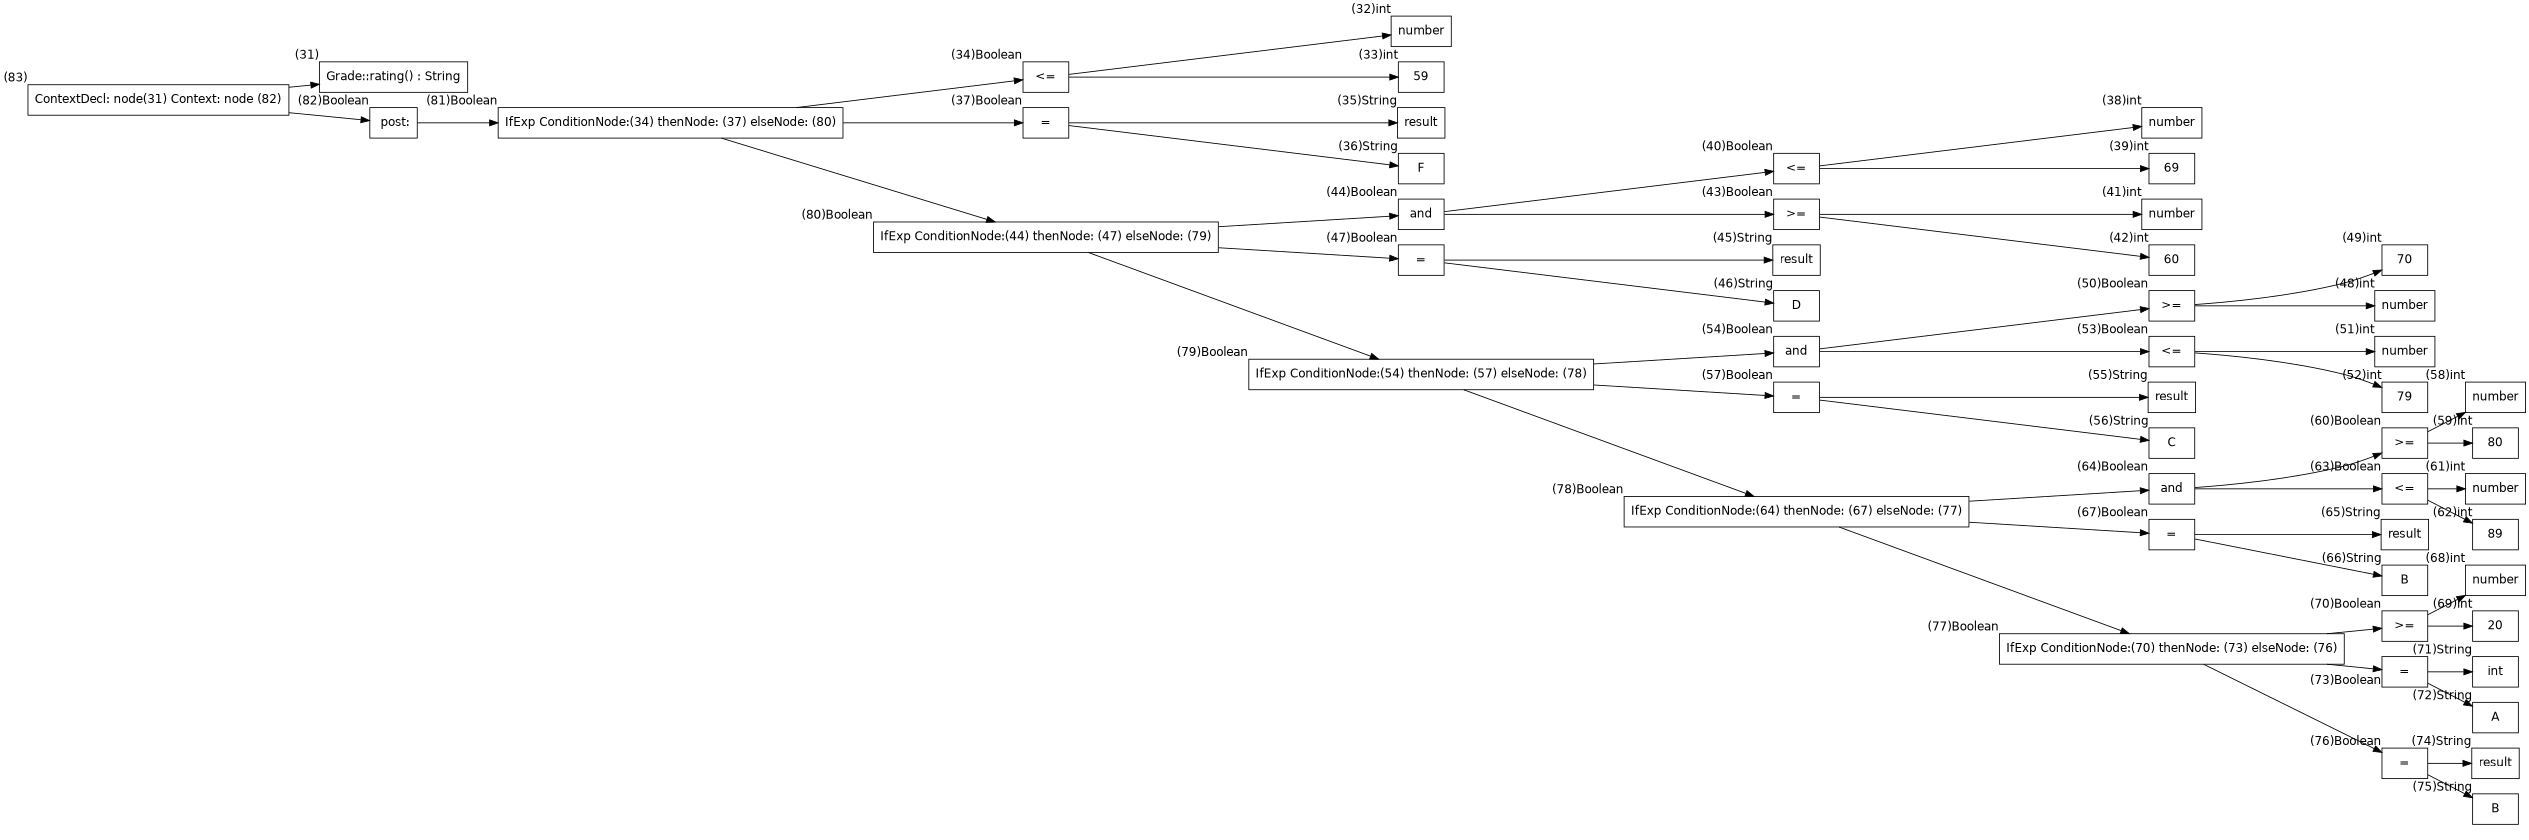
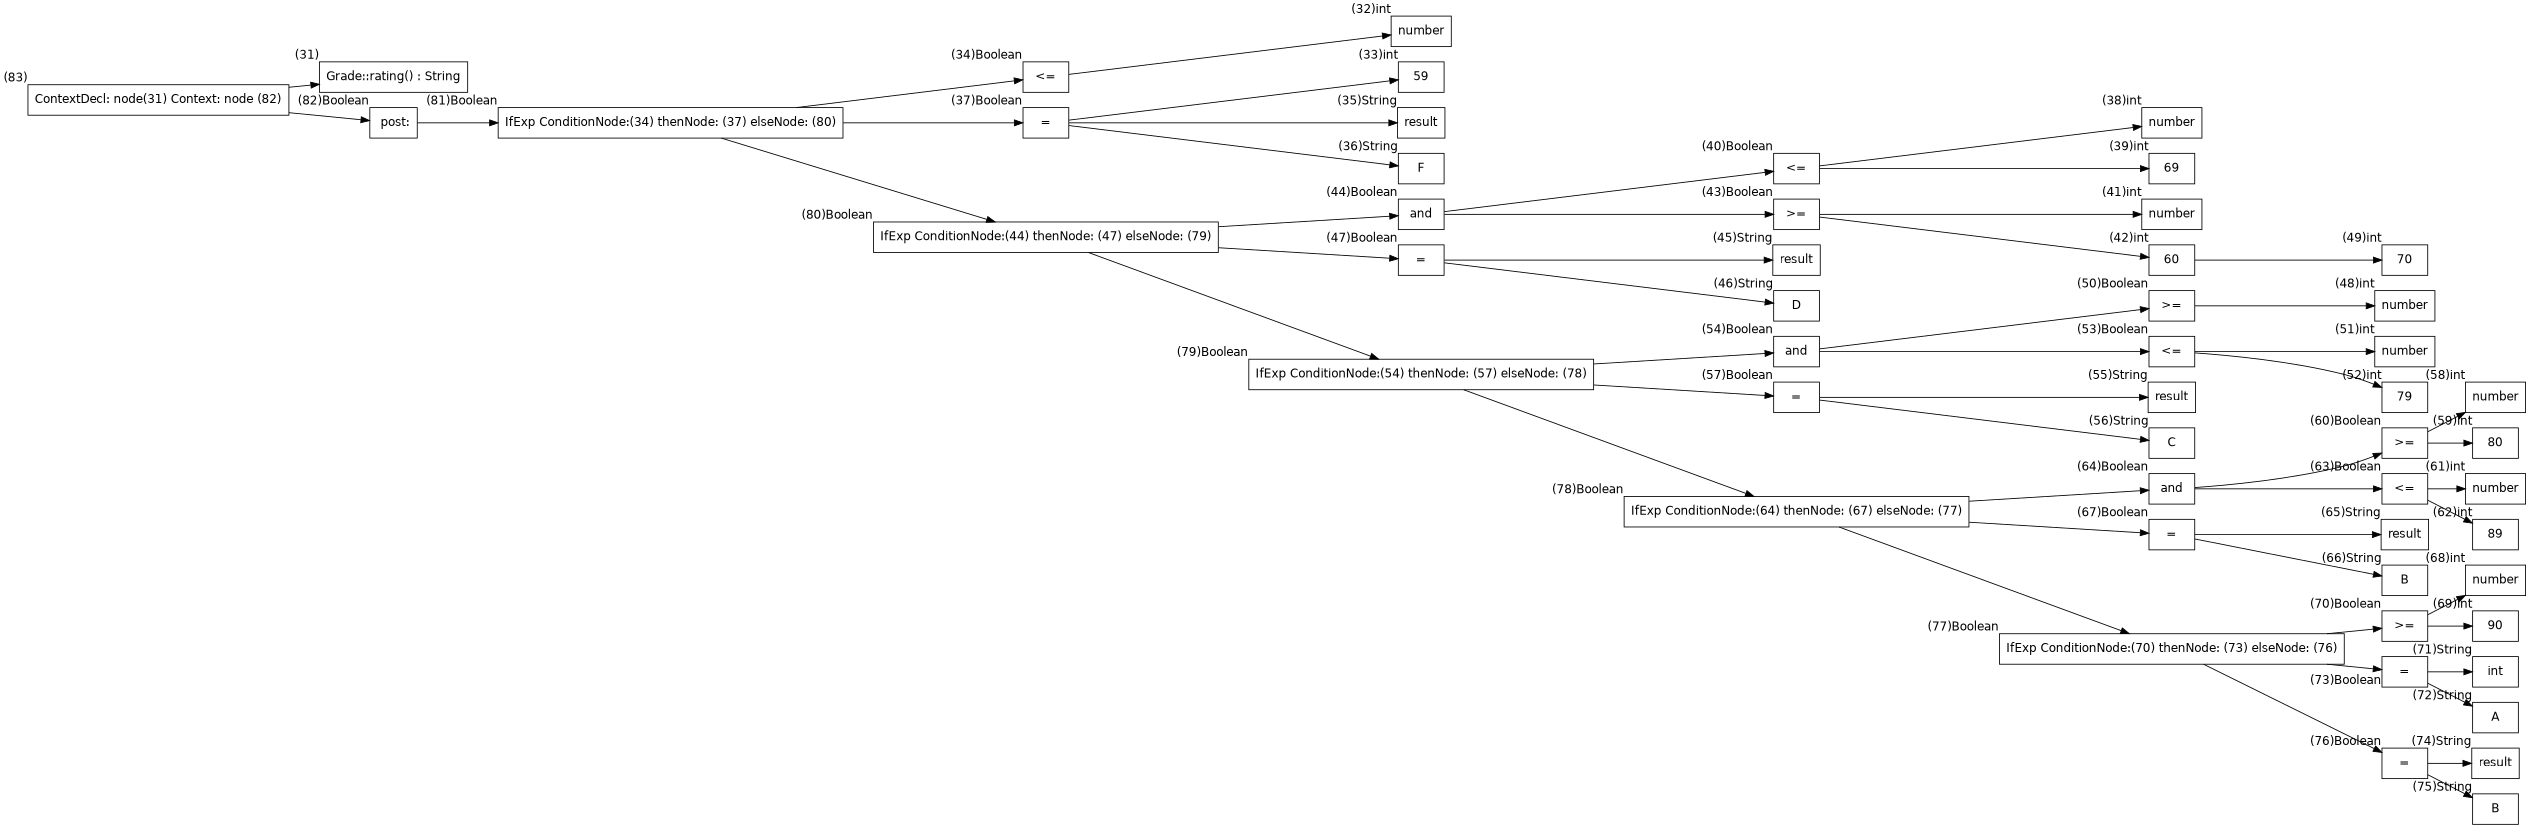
  digraph {
    fontname="DejaVu Sans"
    rankdir=LR
    node [fontname="DejaVu Sans" shape=box]
    edge [fontname="DejaVu Sans"]
    n1 [label="ContextDecl: node(31) Context: node (82)" xlabel="(83)"]
    n2 [label="Grade::rating() : String" xlabel="(31)"]
    n3 [label=" post:" xlabel="(82)Boolean"]
    n4 [label="IfExp ConditionNode:(34) thenNode: (37) elseNode: (80)" xlabel="(81)Boolean"]
    n5 [label="<=" xlabel="(34)Boolean"]
    n6 [label="=" xlabel="(37)Boolean"]
    n7 [label="IfExp ConditionNode:(44) thenNode: (47) elseNode: (79)" xlabel="(80)Boolean"]
    n8 [label=number xlabel="(32)int"]
    n9 [label=59 xlabel="(33)int"]
    n10 [label=result xlabel="(35)String"]
    n11 [label=F xlabel="(36)String"]
    n12 [label=and xlabel="(44)Boolean"]
    n13 [label="=" xlabel="(47)Boolean"]
    n14 [label="IfExp ConditionNode:(54) thenNode: (57) elseNode: (78)" xlabel="(79)Boolean"]
    n15 [label="<=" xlabel="(40)Boolean"]
    n16 [label=">=" xlabel="(43)Boolean"]
    n17 [label=result xlabel="(45)String"]
    n18 [label=D xlabel="(46)String"]
    n19 [label=and xlabel="(54)Boolean"]
    n20 [label="=" xlabel="(57)Boolean"]
    n21 [label="IfExp ConditionNode:(64) thenNode: (67) elseNode: (77)" xlabel="(78)Boolean"]
    n22 [label=number xlabel="(38)int"]
    n23 [label=69 xlabel="(39)int"]
    n24 [label=number xlabel="(41)int"]
    n25 [label=60 xlabel="(42)int"]
    n26 [label=">=" xlabel="(50)Boolean"]
    n27 [label="<=" xlabel="(53)Boolean"]
    n28 [label=result xlabel="(55)String"]
    n29 [label=C xlabel="(56)String"]
    n30 [label=and xlabel="(64)Boolean"]
    n31 [label="=" xlabel="(67)Boolean"]
    n32 [label="IfExp ConditionNode:(70) thenNode: (73) elseNode: (76)" xlabel="(77)Boolean"]
    n33 [label=number xlabel="(48)int"]
    n34 [label=70 xlabel="(49)int"]
    n35 [label=number xlabel="(51)int"]
    n36 [label=79 xlabel="(52)int"]
    n37 [label=">=" xlabel="(60)Boolean"]
    n38 [label="<=" xlabel="(63)Boolean"]
    n39 [label=result xlabel="(65)String"]
    n40 [label=B xlabel="(66)String"]
    n41 [label=">=" xlabel="(70)Boolean"]
    n42 [label="=" xlabel="(73)Boolean"]
    n43 [label="=" xlabel="(76)Boolean"]
    n44 [label=number xlabel="(58)int"]
    n45 [label=80 xlabel="(59)int"]
    n46 [label=number xlabel="(61)int"]
    n47 [label=89 xlabel="(62)int"]
    n48 [label=number xlabel="(68)int"]
-   n49 [label=20 xlabel="(69)int"]
+   n49 [label=90 xlabel="(69)int"]
    n50 [label=int xlabel="(71)String"]
    n51 [label=A xlabel="(72)String"]
    n52 [label=result xlabel="(74)String"]
    n53 [label=B xlabel="(75)String"]
    n1 -> n2
    n1 -> n3
    n3 -> n4
    n4 -> n5
    n4 -> n6
    n4 -> n7
    n5 -> n8
-   n5 -> n9
+   n6 -> n9
    n6 -> n10
    n6 -> n11
    n7 -> n12
    n7 -> n13
    n7 -> n14
    n12 -> n15
    n12 -> n16
    n13 -> n17
    n13 -> n18
    n14 -> n19
    n14 -> n20
    n14 -> n21
    n15 -> n22
    n15 -> n23
    n16 -> n24
    n16 -> n25
    n19 -> n26
    n19 -> n27
    n20 -> n28
    n20 -> n29
    n21 -> n30
    n21 -> n31
    n21 -> n32
    n26 -> n33
-   n26 -> n34
+   n25 -> n34
    n27 -> n35
    n27 -> n36
    n30 -> n37
    n30 -> n38
    n31 -> n39
    n31 -> n40
    n32 -> n41
    n32 -> n42
    n32 -> n43
    n37 -> n44
    n37 -> n45
    n38 -> n46
    n38 -> n47
    n41 -> n48
    n41 -> n49
    n42 -> n50
    n42 -> n51
    n43 -> n52
    n43 -> n53
  }
